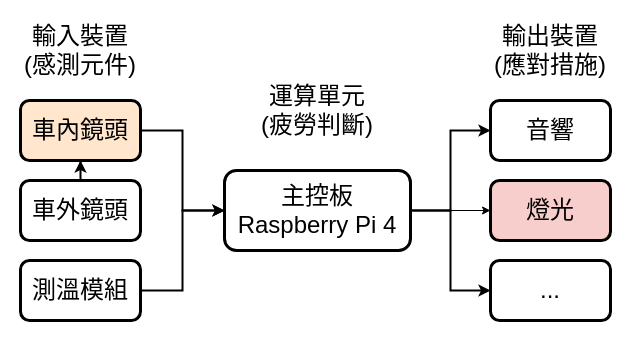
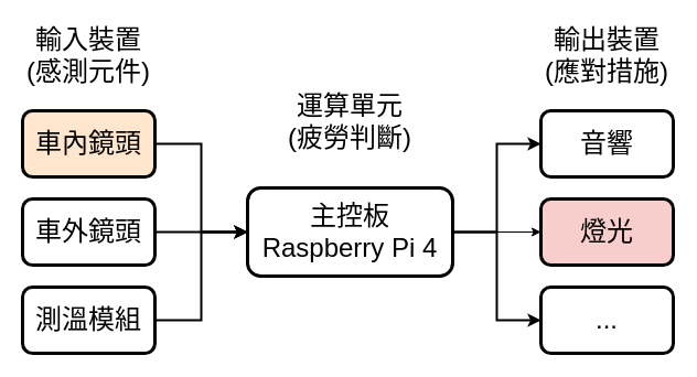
  <mxCell id="0" />
  <mxCell id="1" parent="0" />
  <mxCell id="2" style="edgeStyle=orthogonalEdgeStyle;rounded=0;orthogonalLoop=1;jettySize=auto;html=1;exitX=1;exitY=0.5;exitDx=0;exitDy=0;entryX=0;entryY=0.5;entryDx=0;entryDy=0;strokeWidth=2;" parent="1" source="3" target="11" edge="1"><mxGeometry relative="1" as="geometry" /></mxCell>
  <mxCell id="3" value="&lt;font style=&quot;font-size: 24px&quot;&gt;車內鏡頭&lt;/font&gt;" style="rounded=1;whiteSpace=wrap;html=1;strokeWidth=3;fillColor=#ffe6cc;" parent="1" vertex="1"><mxGeometry x="20" y="100" width="120" height="60" as="geometry" /></mxCell>
- <mxCell id="4" value="" style="edgeStyle=orthogonalEdgeStyle;rounded=0;orthogonalLoop=1;jettySize=auto;html=1;strokeWidth=2;" parent="1" source="5" target="3" edge="1"><mxGeometry relative="1" as="geometry" /></mxCell>
+ <mxCell id="4" value="" style="edgeStyle=orthogonalEdgeStyle;rounded=0;orthogonalLoop=1;jettySize=auto;html=1;strokeWidth=2;" parent="1" source="5" target="11" edge="1"><mxGeometry relative="1" as="geometry" /></mxCell>
  <mxCell id="5" value="&lt;font style=&quot;font-size: 24px&quot;&gt;車外鏡頭&lt;/font&gt;" style="rounded=1;whiteSpace=wrap;html=1;strokeWidth=3;" parent="1" vertex="1"><mxGeometry x="20" y="180" width="120" height="60" as="geometry" /></mxCell>
  <mxCell id="6" style="edgeStyle=orthogonalEdgeStyle;rounded=0;orthogonalLoop=1;jettySize=auto;html=1;exitX=1;exitY=0.5;exitDx=0;exitDy=0;entryX=0;entryY=0.5;entryDx=0;entryDy=0;strokeWidth=2;" parent="1" source="7" target="11" edge="1"><mxGeometry relative="1" as="geometry" /></mxCell>
  <mxCell id="7" value="&lt;span style=&quot;font-size: 24px&quot;&gt;測溫模組&lt;/span&gt;" style="rounded=1;whiteSpace=wrap;html=1;strokeWidth=3;" parent="1" vertex="1"><mxGeometry x="20" y="260" width="120" height="60" as="geometry" /></mxCell>
  <mxCell id="8" value="" style="edgeStyle=orthogonalEdgeStyle;rounded=0;orthogonalLoop=1;jettySize=auto;html=1;" parent="1" source="11" target="13" edge="1"><mxGeometry relative="1" as="geometry" /></mxCell>
  <mxCell id="9" style="edgeStyle=orthogonalEdgeStyle;rounded=0;orthogonalLoop=1;jettySize=auto;html=1;exitX=1;exitY=0.5;exitDx=0;exitDy=0;entryX=0;entryY=0.5;entryDx=0;entryDy=0;strokeWidth=2;" parent="1" source="11" target="12" edge="1"><mxGeometry relative="1" as="geometry" /></mxCell>
  <mxCell id="10" style="edgeStyle=orthogonalEdgeStyle;rounded=0;orthogonalLoop=1;jettySize=auto;html=1;exitX=1;exitY=0.5;exitDx=0;exitDy=0;entryX=0;entryY=0.5;entryDx=0;entryDy=0;strokeWidth=2;" parent="1" source="11" target="14" edge="1"><mxGeometry relative="1" as="geometry" /></mxCell>
  <mxCell id="11" value="&lt;font style=&quot;font-size: 24px&quot;&gt;主控板&lt;br&gt;Raspberry Pi 4&lt;br&gt;&lt;/font&gt;" style="rounded=1;whiteSpace=wrap;html=1;strokeWidth=3;" parent="1" vertex="1"><mxGeometry x="224" y="170" width="186" height="80" as="geometry" /></mxCell>
  <mxCell id="12" value="&lt;span style=&quot;font-size: 24px&quot;&gt;音響&lt;/span&gt;" style="rounded=1;whiteSpace=wrap;html=1;strokeWidth=3;" parent="1" vertex="1"><mxGeometry x="490" y="100" width="120" height="60" as="geometry" /></mxCell>
  <mxCell id="13" value="&lt;span style=&quot;font-size: 24px&quot;&gt;燈光&lt;/span&gt;" style="rounded=1;whiteSpace=wrap;html=1;strokeWidth=3;fillColor=#f8cecc;" parent="1" vertex="1"><mxGeometry x="490" y="180" width="120" height="60" as="geometry" /></mxCell>
  <mxCell id="14" value="&lt;span style=&quot;font-size: 24px&quot;&gt;...&lt;/span&gt;" style="rounded=1;whiteSpace=wrap;html=1;strokeWidth=3;" parent="1" vertex="1"><mxGeometry x="490" y="260" width="120" height="60" as="geometry" /></mxCell>
  <mxCell id="15" value="&lt;font style=&quot;font-size: 24px&quot;&gt;運算單元&lt;br&gt;(疲勞判斷)&lt;br&gt;&lt;/font&gt;" style="text;html=1;strokeColor=none;fillColor=none;align=center;verticalAlign=middle;whiteSpace=wrap;rounded=0;" parent="1" vertex="1"><mxGeometry x="257" y="80" width="120" height="60" as="geometry" /></mxCell>
  <mxCell id="16" value="&lt;font style=&quot;font-size: 24px&quot;&gt;輸入裝置&lt;br&gt;(感測元件)&lt;br&gt;&lt;/font&gt;" style="text;html=1;strokeColor=none;fillColor=none;align=center;verticalAlign=middle;whiteSpace=wrap;rounded=0;" parent="1" vertex="1"><mxGeometry x="20" y="20" width="120" height="60" as="geometry" /></mxCell>
  <mxCell id="17" value="&lt;font style=&quot;font-size: 24px&quot;&gt;輸出裝置&lt;br&gt;(應對措施)&lt;br&gt;&lt;/font&gt;" style="text;html=1;strokeColor=none;fillColor=none;align=center;verticalAlign=middle;whiteSpace=wrap;rounded=0;" parent="1" vertex="1"><mxGeometry x="490" y="20" width="120" height="60" as="geometry" /></mxCell>
